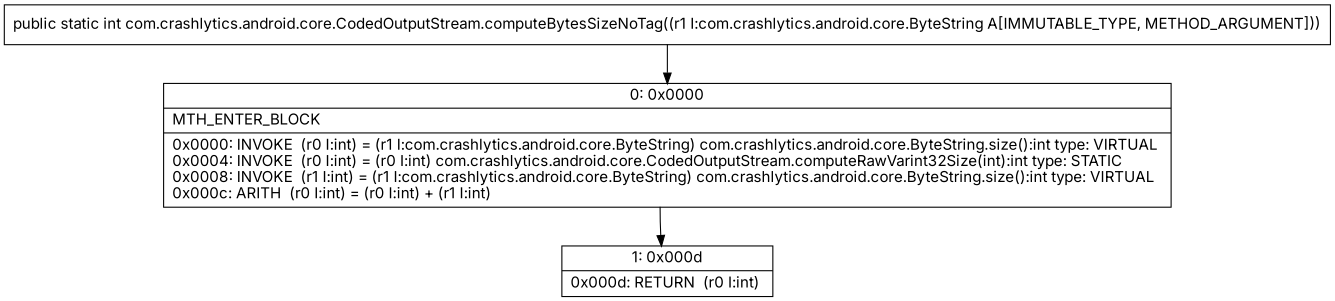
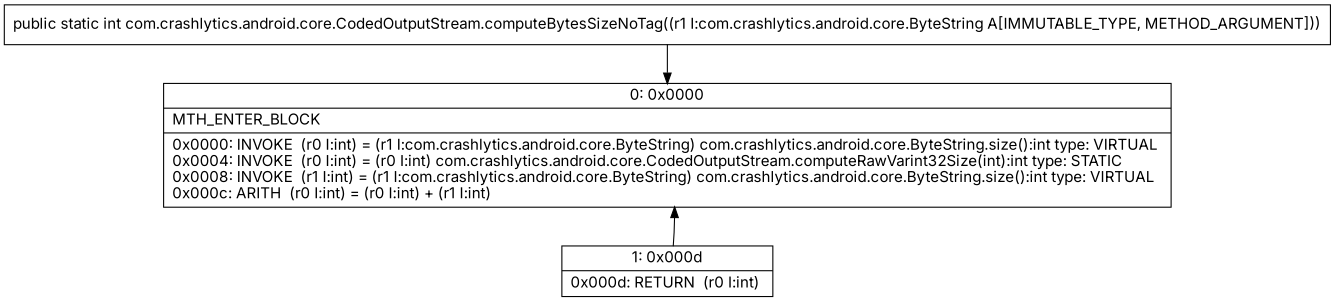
  digraph {
    fontname=Inter
    node [shape=record fontname=Inter]
    edge [fontname=Inter]
    n1 [label="{0\:\ 0x0000|MTH_ENTER_BLOCK\l|0x0000: INVOKE  (r0 I:int) = (r1 I:com.crashlytics.android.core.ByteString) com.crashlytics.android.core.ByteString.size():int type: VIRTUAL \l0x0004: INVOKE  (r0 I:int) = (r0 I:int) com.crashlytics.android.core.CodedOutputStream.computeRawVarint32Size(int):int type: STATIC \l0x0008: INVOKE  (r1 I:int) = (r1 I:com.crashlytics.android.core.ByteString) com.crashlytics.android.core.ByteString.size():int type: VIRTUAL \l0x000c: ARITH  (r0 I:int) = (r0 I:int) + (r1 I:int) \l}"]
    n2 [label="{1\:\ 0x000d|0x000d: RETURN  (r0 I:int) \l}"]
    n3 [label="{public static int com.crashlytics.android.core.CodedOutputStream.computeBytesSizeNoTag((r1 I:com.crashlytics.android.core.ByteString A[IMMUTABLE_TYPE, METHOD_ARGUMENT])) }"]
-   n1 -> n2
+   n2 -> n1
    n3 -> n1
  }
